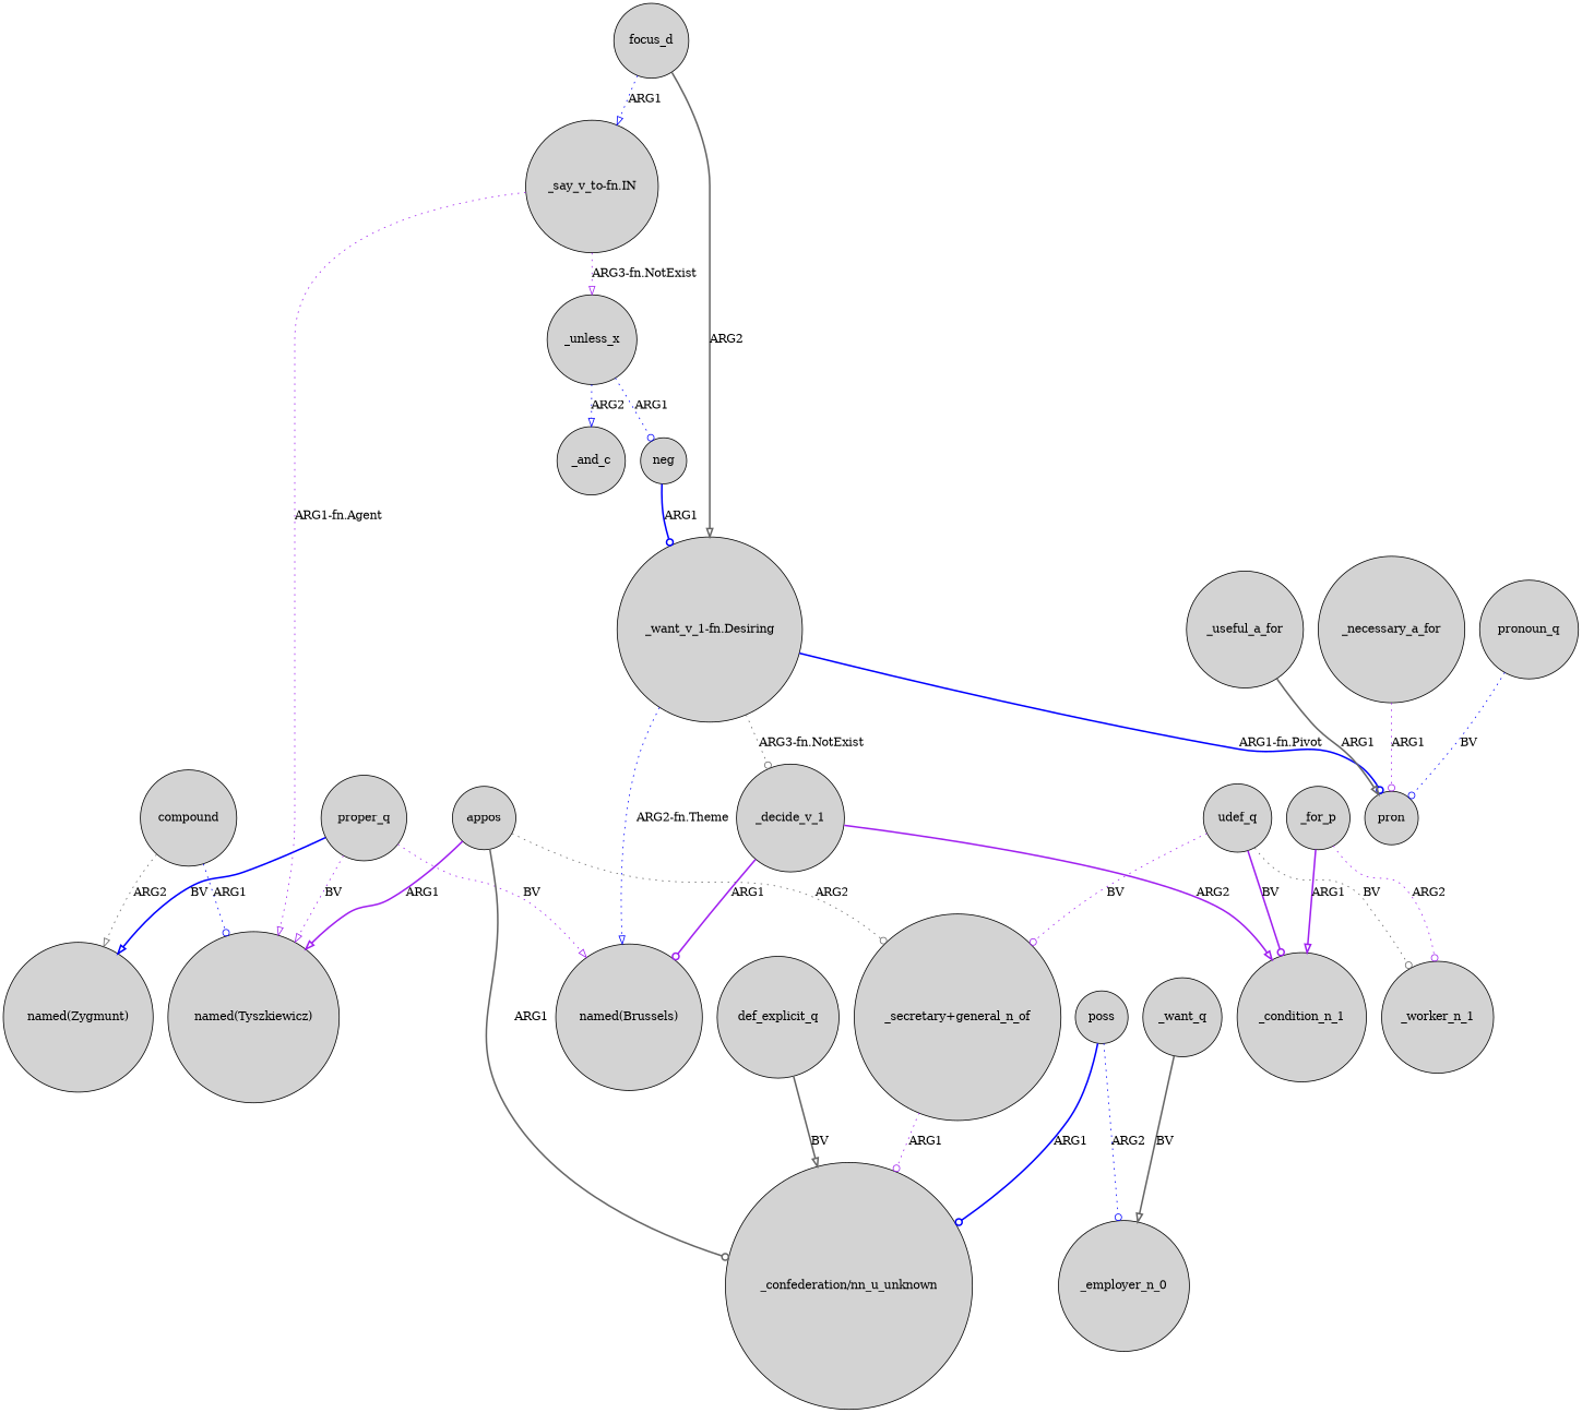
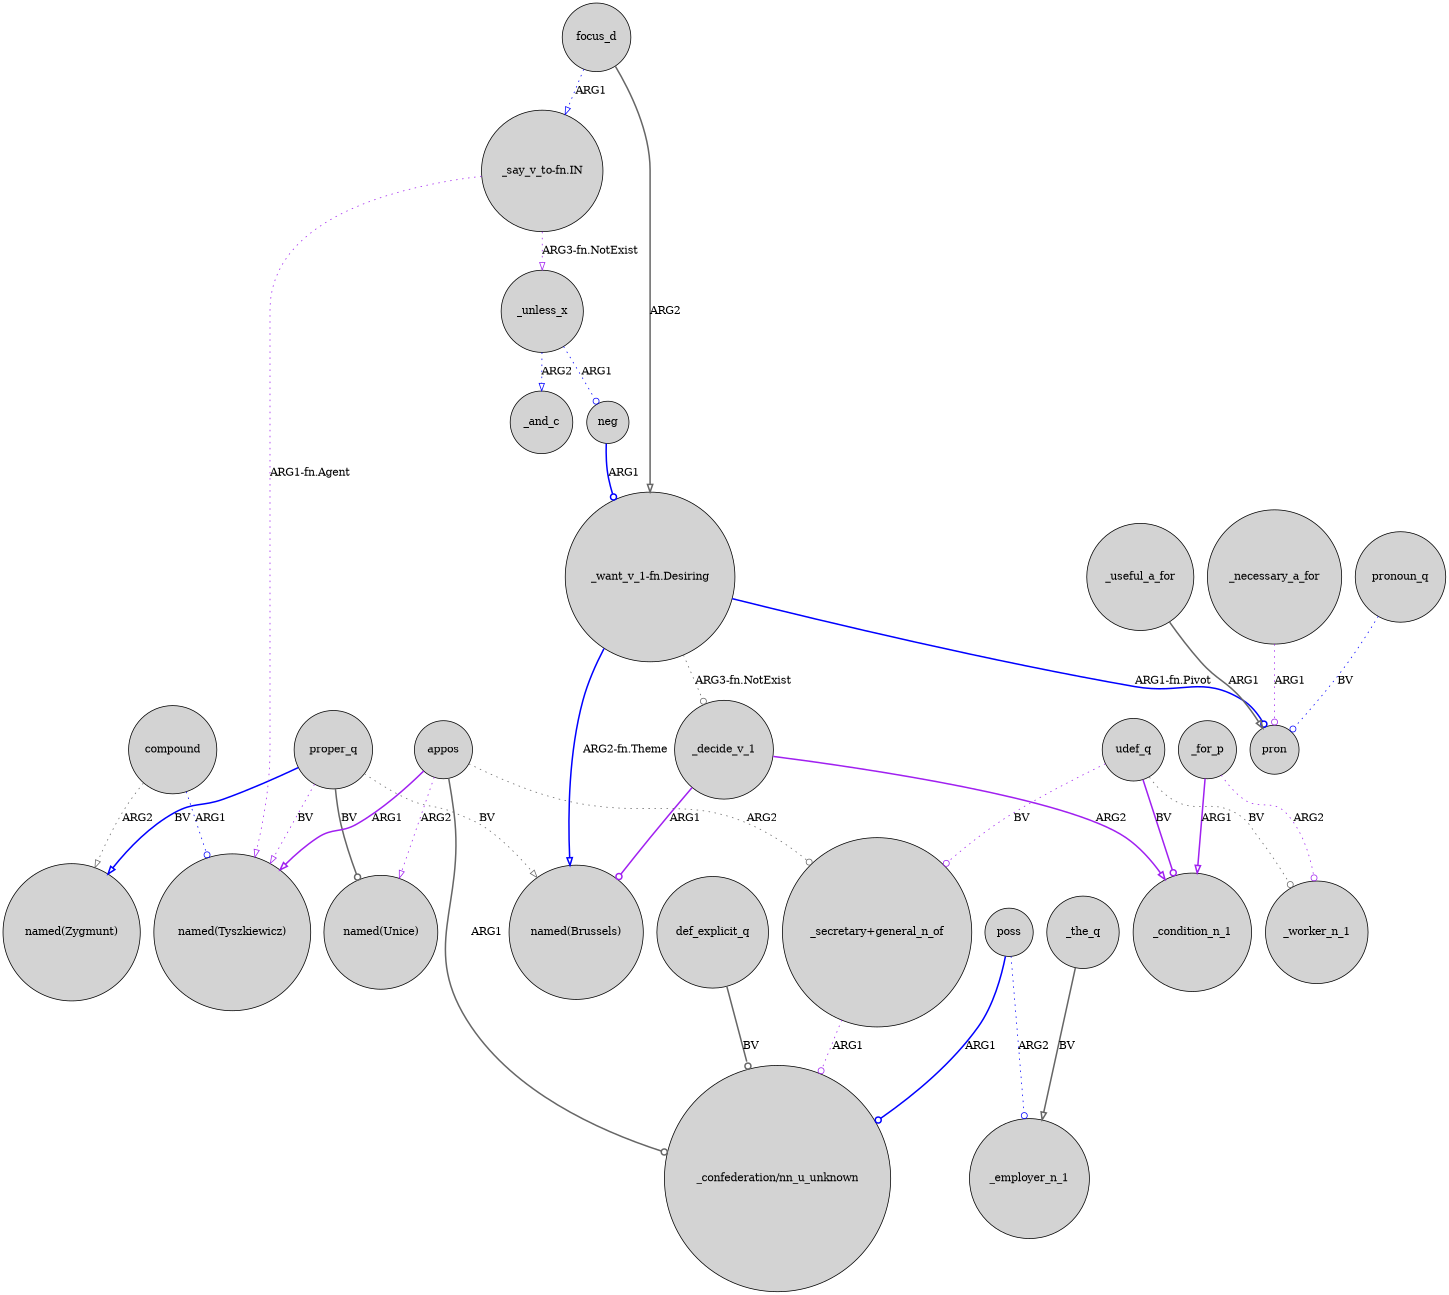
  digraph {
    node [shape=circle style=filled]
    edge [arrowhead=odot color=purple style=dotted]
    proper_q
+   "named(Unice)"
    "named(Tyszkiewicz)"
    "named(Zygmunt)"
    "named(Brussels)"
    "_say_v_to-fn.IN"
    _unless_x
    neg
    _and_c
    poss
-   _employer_n_1 [label=_employer_n_0]
+   _employer_n_1
    "_confederation/nn_u_unknown"
    "_want_v_1-fn.Desiring"
    _decide_v_1
    pron
    _condition_n_1
    _necessary_a_for
    appos
    "_secretary+general_n_of"
    udef_q
    _worker_n_1
    compound
    def_explicit_q
    pronoun_q
    focus_d
    _for_p
    _useful_a_for
-   _the_q [label=_want_q]
+   _the_q
+   proper_q -> "named(Unice)" [color=gray40 label=BV style=bold]
    proper_q -> "named(Tyszkiewicz)" [arrowhead=onormal label=BV]
    proper_q -> "named(Zygmunt)" [arrowhead=onormal color=blue label=BV style=bold]
-   proper_q -> "named(Brussels)" [arrowhead=onormal label=BV]
+   proper_q -> "named(Brussels)" [arrowhead=onormal color=gray40 label=BV]
    "_say_v_to-fn.IN" -> "named(Tyszkiewicz)" [arrowhead=onormal label="ARG1-fn.Agent"]
    "_say_v_to-fn.IN" -> _unless_x [arrowhead=onormal label="ARG3-fn.NotExist"]
    _unless_x -> neg [color=blue label=ARG1]
    _unless_x -> _and_c [arrowhead=onormal color=blue label=ARG2]
    neg -> "_want_v_1-fn.Desiring" [color=blue label=ARG1 style=bold]
    poss -> _employer_n_1 [color=blue label=ARG2]
    poss -> "_confederation/nn_u_unknown" [color=blue label=ARG1 style=bold]
-   "_want_v_1-fn.Desiring" -> "named(Brussels)" [arrowhead=onormal color=blue label="ARG2-fn.Theme"]
+   "_want_v_1-fn.Desiring" -> "named(Brussels)" [arrowhead=onormal color=blue label="ARG2-fn.Theme" style=bold]
    "_want_v_1-fn.Desiring" -> _decide_v_1 [color=gray40 label="ARG3-fn.NotExist"]
    "_want_v_1-fn.Desiring" -> pron [color=blue label="ARG1-fn.Pivot" style=bold]
    _decide_v_1 -> "named(Brussels)" [label=ARG1 style=bold]
    _decide_v_1 -> _condition_n_1 [arrowhead=onormal label=ARG2 style=bold]
    _necessary_a_for -> pron [label=ARG1]
+   appos -> "named(Unice)" [arrowhead=onormal label=ARG2]
    appos -> "named(Tyszkiewicz)" [arrowhead=onormal label=ARG1 style=bold]
    appos -> "_confederation/nn_u_unknown" [color=gray40 label=ARG1 style=bold]
    appos -> "_secretary+general_n_of" [color=gray40 label=ARG2]
    "_secretary+general_n_of" -> "_confederation/nn_u_unknown" [label=ARG1]
    udef_q -> _condition_n_1 [label=BV style=bold]
    udef_q -> "_secretary+general_n_of" [label=BV]
    udef_q -> _worker_n_1 [color=gray40 label=BV]
    compound -> "named(Tyszkiewicz)" [color=blue label=ARG1]
    compound -> "named(Zygmunt)" [arrowhead=onormal color=gray40 label=ARG2]
-   def_explicit_q -> "_confederation/nn_u_unknown" [arrowhead=onormal color=gray40 label=BV style=bold]
+   def_explicit_q -> "_confederation/nn_u_unknown" [color=gray40 label=BV style=bold]
    pronoun_q -> pron [color=blue label=BV]
    focus_d -> "_say_v_to-fn.IN" [arrowhead=onormal color=blue label=ARG1]
    focus_d -> "_want_v_1-fn.Desiring" [arrowhead=onormal color=gray40 label=ARG2 style=bold]
    _for_p -> _condition_n_1 [arrowhead=onormal label=ARG1 style=bold]
    _for_p -> _worker_n_1 [label=ARG2]
    _useful_a_for -> pron [arrowhead=onormal color=gray40 label=ARG1 style=bold]
    _the_q -> _employer_n_1 [arrowhead=onormal color=gray40 label=BV style=bold]
  }
